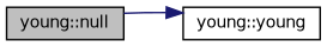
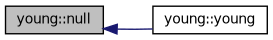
  digraph {
    rankdir=LR
    node [color=black fontname=Helvetica fontsize=10 shape=record style=filled]
    n1 [fillcolor=grey75 fontcolor=black height=0.2 label="young::null" width=0.4]
    n2 [fillcolor=white height=0.2 label="young::young" width=0.4]
-   n2 -> n1 [color=midnightblue dir=back fontname=Helvetica fontsize=10 labelfontname=Helvetica labelfontsize=10 style=solid]
+   n1 -> n2 [color=midnightblue dir=back fontname=Helvetica fontsize=10 labelfontname=Helvetica labelfontsize=10 style=solid]
  }
